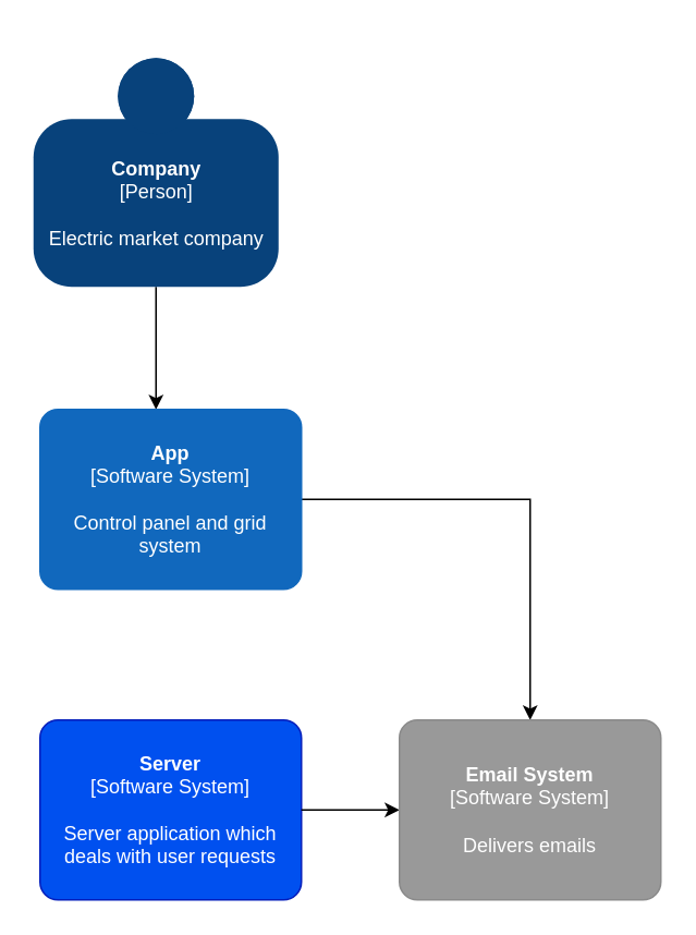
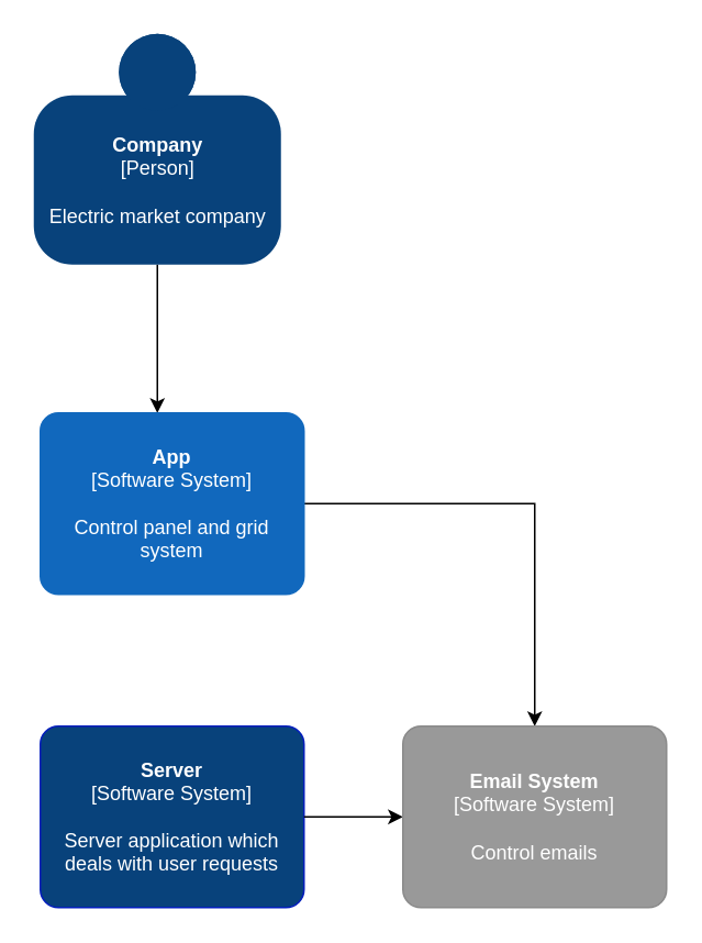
  <mxCell id="0" />
  <mxCell id="1" parent="0" />
- <mxCell id="2" value="&lt;b&gt;Server&lt;/b&gt;&lt;div&gt;[Software System]&lt;/div&gt;&lt;br&gt;&lt;div&gt;Server application which deals with user requests&lt;/div&gt;" style="rounded=1;whiteSpace=wrap;html=1;labelBackgroundColor=none;fillColor=#0050ef;fontColor=#ffffff;align=center;arcSize=10;strokeColor=#001DBC;metaEdit=1;metaData={&quot;c4Type&quot;:{&quot;editable&quot;:false}};points=[[0.25,0,0],[0.5,0,0],[0.75,0,0],[1,0.25,0],[1,0.5,0],[1,0.75,0],[0.75,1,0],[0.5,1,0],[0.25,1,0],[0,0.75,0],[0,0.5,0],[0,0.25,0]];" parent="1" vertex="1"><mxGeometry x="24" y="440" width="160" height="110.0" as="geometry" /></mxCell>
+ <mxCell id="2" value="&lt;b&gt;Server&lt;/b&gt;&lt;div&gt;[Software System]&lt;/div&gt;&lt;br&gt;&lt;div&gt;Server application which deals with user requests&lt;/div&gt;" style="rounded=1;whiteSpace=wrap;html=1;labelBackgroundColor=none;fillColor=#08427b;fontColor=#ffffff;align=center;arcSize=10;strokeColor=#001DBC;metaEdit=1;metaData={&quot;c4Type&quot;:{&quot;editable&quot;:false}};points=[[0.25,0,0],[0.5,0,0],[0.75,0,0],[1,0.25,0],[1,0.5,0],[1,0.75,0],[0.75,1,0],[0.5,1,0],[0.25,1,0],[0,0.75,0],[0,0.5,0],[0,0.25,0]];" parent="1" vertex="1"><mxGeometry x="24" y="440" width="160" height="110.0" as="geometry" /></mxCell>
  <mxCell id="3" style="edgeStyle=orthogonalEdgeStyle;rounded=0;orthogonalLoop=1;jettySize=auto;html=1;entryX=0.5;entryY=0;entryDx=0;entryDy=0;entryPerimeter=0;fontSize=15;" parent="1" source="4" edge="1"><mxGeometry relative="1" as="geometry"><mxPoint x="95" y="250" as="targetPoint" /></mxGeometry></mxCell>
- <mxCell id="4" value="&lt;b&gt;Company&lt;/b&gt;&lt;div&gt;[Person]&lt;/div&gt;&lt;br&gt;&lt;div&gt;Electric market company&lt;/div&gt;" style="html=1;dashed=0;whitespace=wrap;fillColor=#08427b;strokeColor=none;fontColor=#ffffff;shape=mxgraph.c4.person;align=center;metaEdit=1;points=[[0.5,0,0],[1,0.5,0],[1,0.75,0],[0.75,1,0],[0.5,1,0],[0.25,1,0],[0,0.75,0],[0,0.5,0]];metaData={&quot;c4Type&quot;:{&quot;editable&quot;:false}};" parent="1" vertex="1"><mxGeometry x="20" y="35" width="150" height="140" as="geometry" /></mxCell>
+ <mxCell id="4" value="&lt;b&gt;Company&lt;/b&gt;&lt;div&gt;[Person]&lt;/div&gt;&lt;br&gt;&lt;div&gt;Electric market company&lt;/div&gt;" style="html=1;dashed=0;whitespace=wrap;fillColor=#08427b;strokeColor=none;fontColor=#ffffff;shape=mxgraph.c4.person;align=center;metaEdit=1;points=[[0.5,0,0],[1,0.5,0],[1,0.75,0],[0.75,1,0],[0.5,1,0],[0.25,1,0],[0,0.75,0],[0,0.5,0]];metaData={&quot;c4Type&quot;:{&quot;editable&quot;:false}};" parent="1" vertex="1"><mxGeometry x="20" y="20" width="150" height="140" as="geometry" /></mxCell>
  <mxCell id="5" style="edgeStyle=orthogonalEdgeStyle;rounded=0;orthogonalLoop=1;jettySize=auto;html=1;fontSize=15;" parent="1" source="6" target="8" edge="1"><mxGeometry relative="1" as="geometry" /></mxCell>
  <mxCell id="6" value="&lt;b&gt;App&lt;/b&gt;&lt;div&gt;[Software System]&lt;/div&gt;&lt;br&gt;&lt;div&gt;Control panel and grid system&lt;/div&gt;" style="rounded=1;whiteSpace=wrap;html=1;labelBackgroundColor=none;fillColor=#1168BD;fontColor=#ffffff;align=center;arcSize=10;strokeColor=#1168BD;metaEdit=1;metaData={&quot;c4Type&quot;:{&quot;editable&quot;:false}};points=[[0.25,0,0],[0.5,0,0],[0.75,0,0],[1,0.25,0],[1,0.5,0],[1,0.75,0],[0.75,1,0],[0.5,1,0],[0.25,1,0],[0,0.75,0],[0,0.5,0],[0,0.25,0]];" parent="1" vertex="1"><mxGeometry x="24" y="250" width="160" height="110.0" as="geometry" /></mxCell>
  <mxCell id="7" value="" style="endArrow=classic;html=1;entryX=0;entryY=0.5;entryDx=0;entryDy=0;exitX=1;exitY=0.5;exitDx=0;exitDy=0;exitPerimeter=0;" parent="1" source="2" edge="1"><mxGeometry width="50" height="50" relative="1" as="geometry"><mxPoint x="184" y="545" as="sourcePoint" /><mxPoint x="244" y="495" as="targetPoint" /></mxGeometry></mxCell>
- <mxCell id="8" value="&lt;b&gt;Email System&lt;/b&gt;&lt;div&gt;[Software System]&lt;/div&gt;&lt;br&gt;&lt;div&gt;Delivers emails&lt;/div&gt;" style="rounded=1;whiteSpace=wrap;html=1;labelBackgroundColor=none;fillColor=#999999;fontColor=#ffffff;align=center;arcSize=10;strokeColor=#8A8A8A;metaEdit=1;metaData={&quot;c4Type&quot;:{&quot;editable&quot;:false}};points=[[0.25,0,0],[0.5,0,0],[0.75,0,0],[1,0.25,0],[1,0.5,0],[1,0.75,0],[0.75,1,0],[0.5,1,0],[0.25,1,0],[0,0.75,0],[0,0.5,0],[0,0.25,0]];" vertex="1" parent="1"><mxGeometry x="244" y="440" width="160" height="110.0" as="geometry" /></mxCell>
+ <mxCell id="8" value="&lt;b&gt;Email System&lt;/b&gt;&lt;div&gt;[Software System]&lt;/div&gt;&lt;br&gt;&lt;div&gt;Control emails&lt;/div&gt;" style="rounded=1;whiteSpace=wrap;html=1;labelBackgroundColor=none;fillColor=#999999;fontColor=#ffffff;align=center;arcSize=10;strokeColor=#8A8A8A;metaEdit=1;metaData={&quot;c4Type&quot;:{&quot;editable&quot;:false}};points=[[0.25,0,0],[0.5,0,0],[0.75,0,0],[1,0.25,0],[1,0.5,0],[1,0.75,0],[0.75,1,0],[0.5,1,0],[0.25,1,0],[0,0.75,0],[0,0.5,0],[0,0.25,0]];" vertex="1" parent="1"><mxGeometry x="244" y="440" width="160" height="110.0" as="geometry" /></mxCell>
